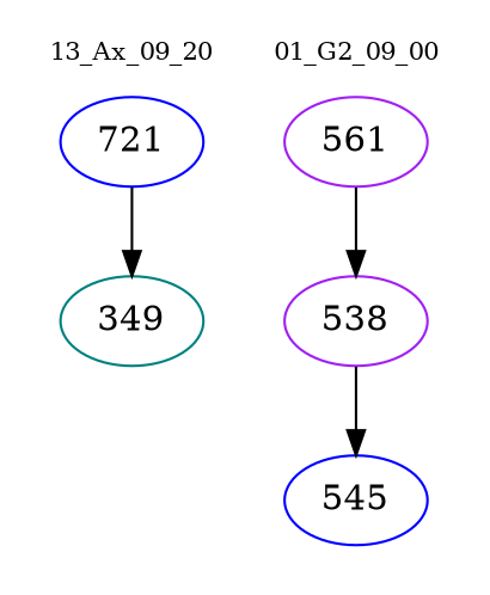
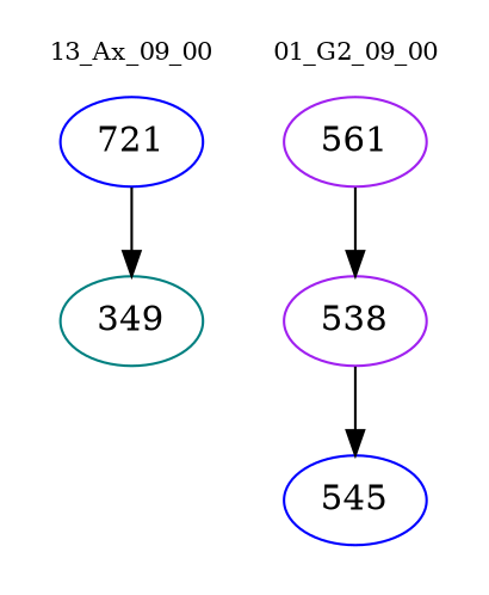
  digraph {
    node [color=blue]
    edge [color=black]
    n1 [label=721]
    n2 [color=teal label=349]
    n3 [color=purple label=561]
    n4 [color=purple label=538]
    n5 [label=545]
    subgraph cluster_1 {
      color=white
      fontsize=10
-     label="13_Ax_09_20"
+     label="13_Ax_09_00"
      n1
      n2
    }
    subgraph cluster_2 {
      color=white
      fontsize=10
      label="01_G2_09_00"
      n3
      n4
      n5
    }
    n1 -> n2
    n3 -> n4
    n4 -> n5
  }
